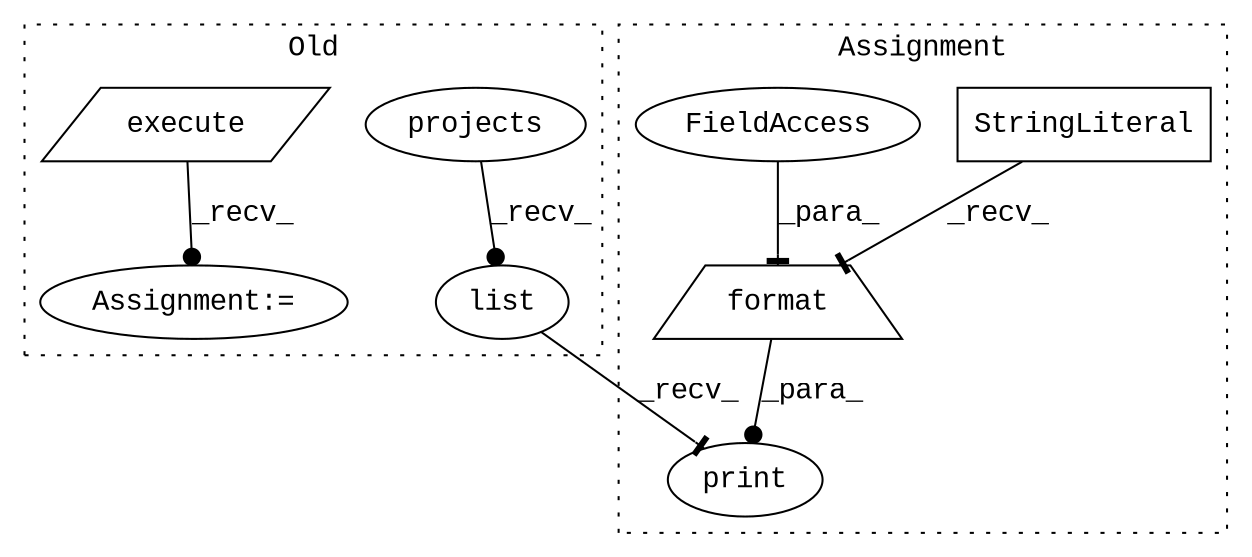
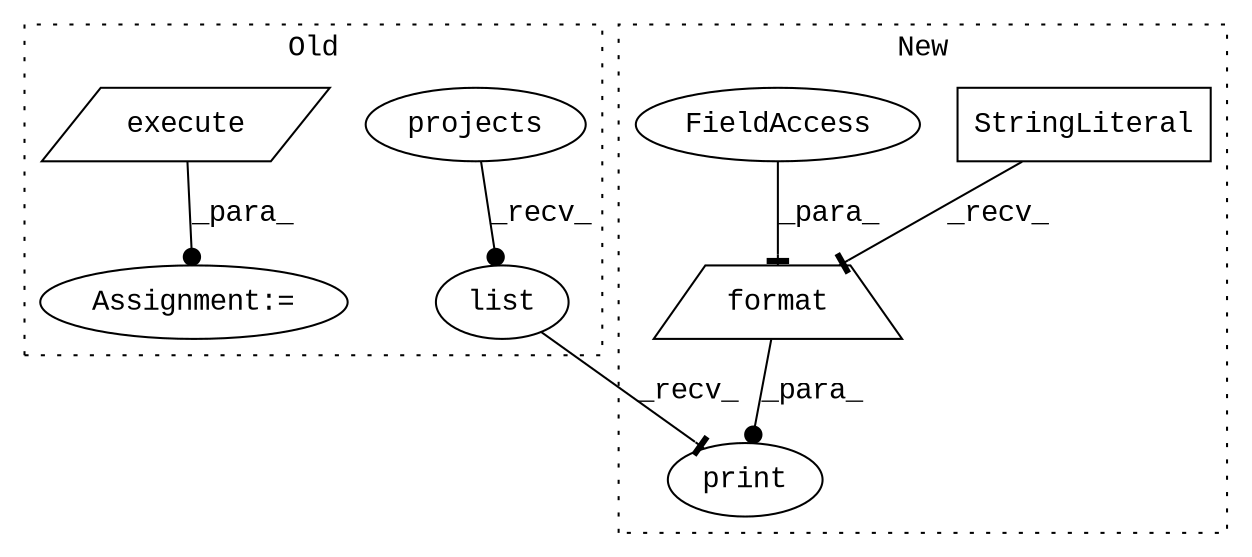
  digraph {
    fontname="Liberation Mono"
    node [a=32 fontname="Liberation Mono" l=9 shape=ellipse]
    edge [arrowhead=dot fontname="Liberation Mono"]
    n1 [l=10 label=projects s=3430]
    n2 [label=execute s=3483 shape=parallelogram]
    n3 [a=7 l=1 label="Assignment:=" s=3510]
    n4 [l="5,1" label=list s="3462,3481"]
    n5 [l="6,1" label=print s="3466,3558"]
    n6 [l="7,1" label=format s="3482,3557" shape=trapezium]
    n7 [a=45 label=StringLiteral s=3472 shape=box]
    n8 [a=22 l=20 label=FieldAccess s=3489]
    subgraph cluster_1 {
      label=Old
      style=dotted
      n1
      n2
      n3
      n4
    }
    subgraph cluster_2 {
-     label=Assignment
+     label=New
      style=dotted
      n5
      n6
      n7
      n8
    }
    n1 -> n4 [label=_recv_]
-   n2 -> n3 [label=_recv_]
+   n2 -> n3 [label=_para_]
    n4 -> n5 [arrowhead=tee label=_recv_]
    n6 -> n5 [label=_para_]
    n7 -> n6 [arrowhead=tee label=_recv_]
    n8 -> n6 [arrowhead=tee label=_para_]
  }
